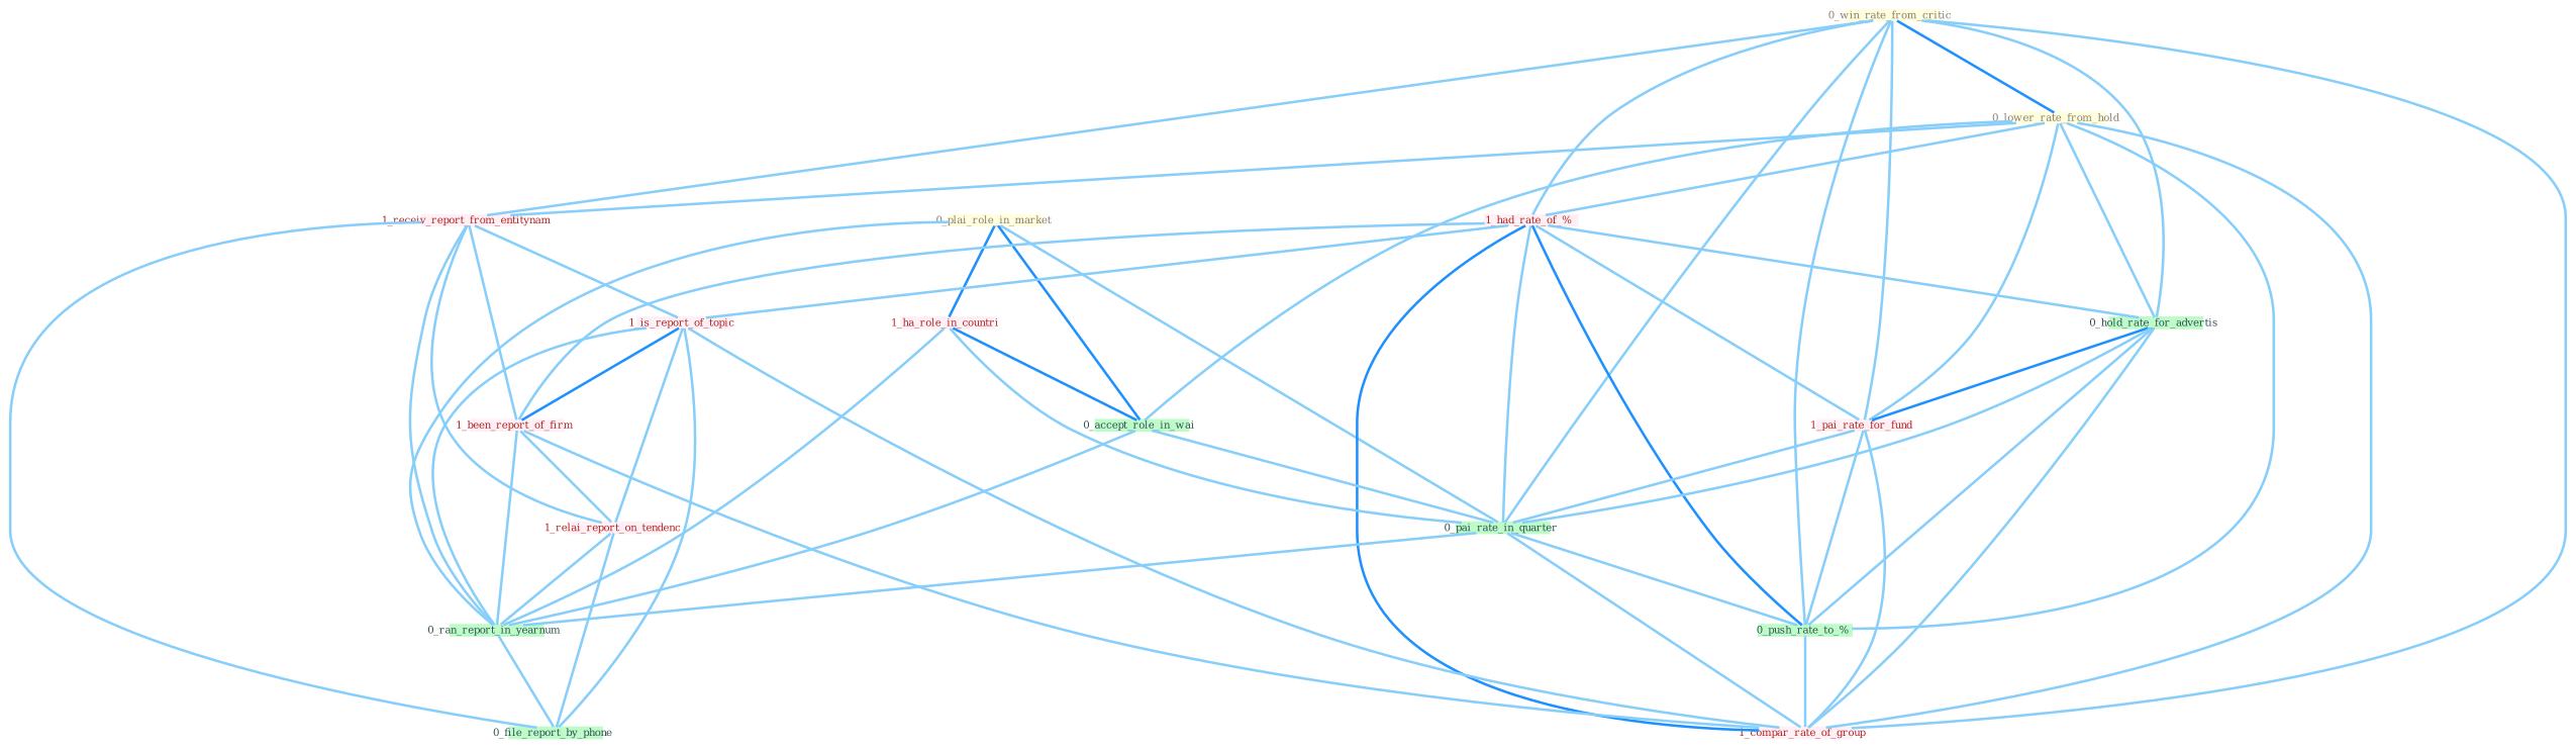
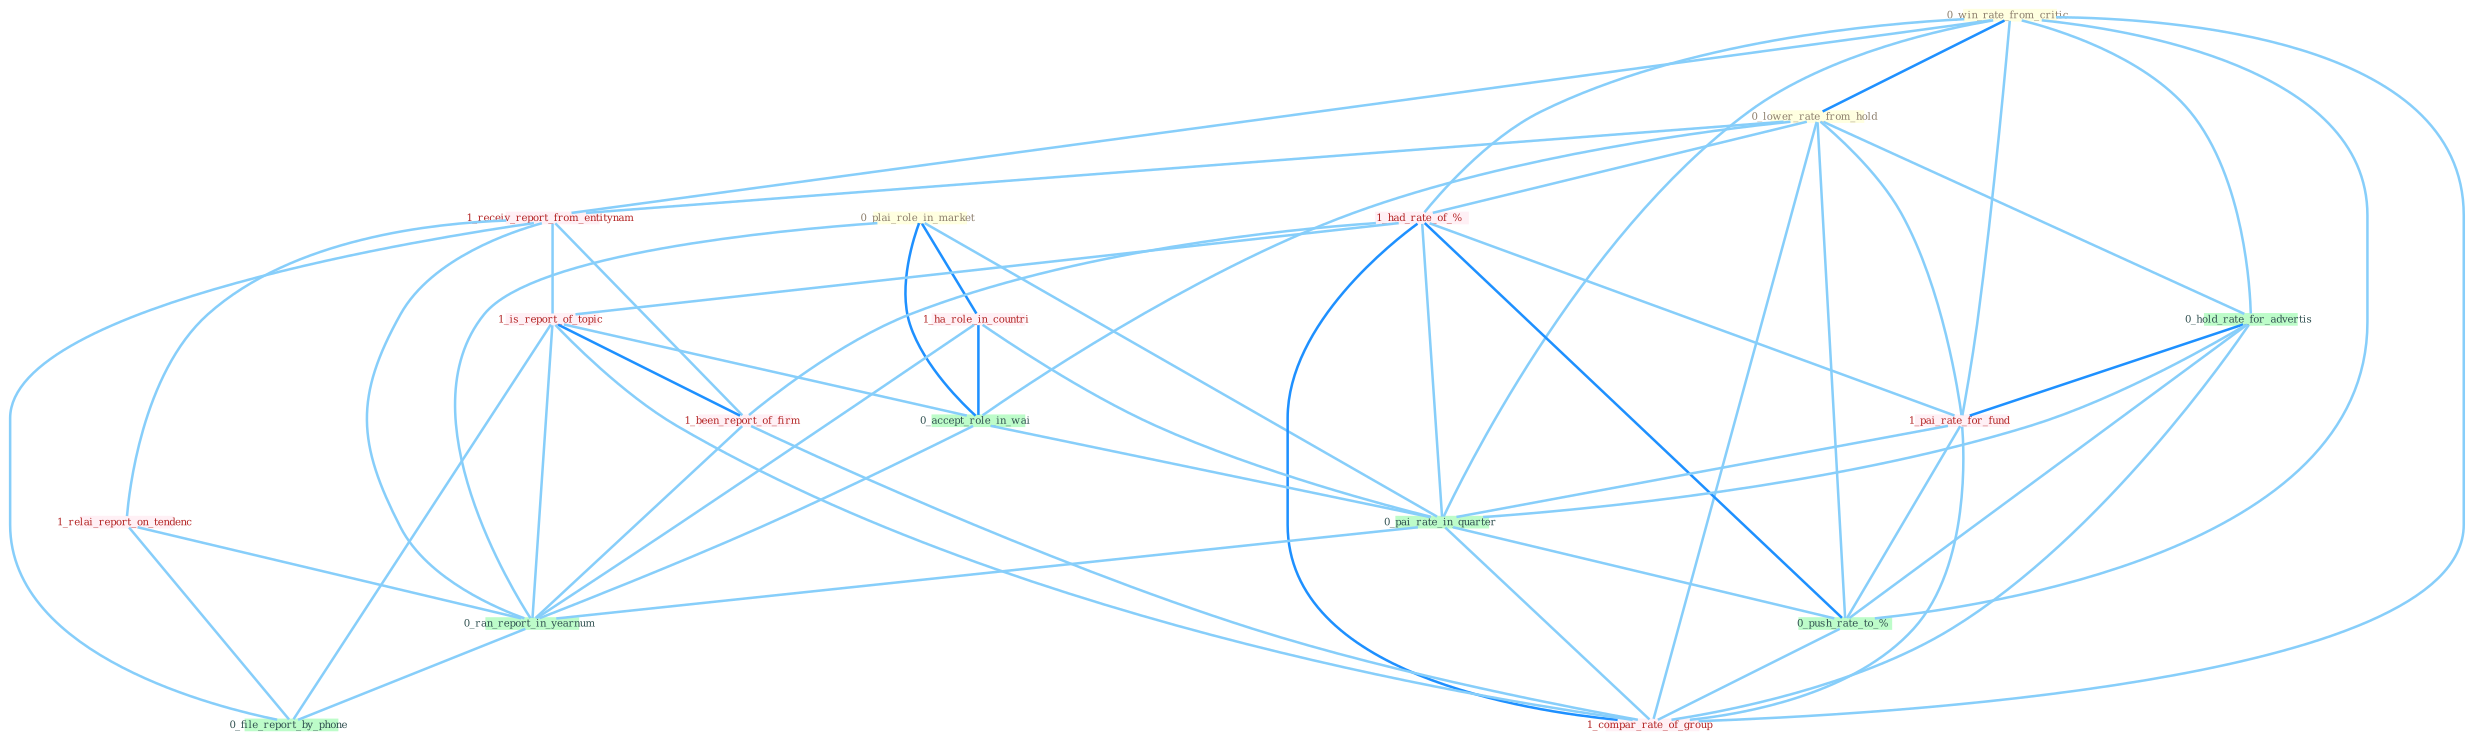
  graph {
    node [color="#fff0f5" fixedsize=true fontcolor="#b22222" fontsize=4 shape=polygon style=filled]
    edge [color="#87cefa" w=1]
    "0_win_rate_from_critic " [color="#ffffe0" fontcolor="#8b7d6b" height=.06 width=.5]
    "0_plai_role_in_market " [color="#ffffe0" fontcolor="#8b7d6b" height=.06 width=.5]
    "0_lower_rate_from_hold " [color="#ffffe0" fontcolor="#8b7d6b" height=.06 width=.5]
    "1_had_rate_of_% " [height=.06 width=.5]
    "1_ha_role_in_countri " [height=.06 width=.5]
    "1_receiv_report_from_entitynam " [height=.06 width=.5]
    "1_is_report_of_topic " [height=.06 width=.5]
    "1_been_report_of_firm " [height=.06 width=.5]
    "1_pai_rate_for_fund " [height=.06 width=.5]
    "1_relai_report_on_tendenc " [height=.06 width=.5]
    "1_compar_rate_of_group " [height=.06 width=.5]
    "0_hold_rate_for_advertis " [color="#BDFCC9" fontcolor="#2f4f4f" height=.06 width=.5]
    "0_pai_rate_in_quarter " [color="#BDFCC9" fontcolor="#2f4f4f" height=.06 width=.5]
    "0_push_rate_to_% " [color="#BDFCC9" fontcolor="#2f4f4f" height=.06 width=.5]
    "0_accept_role_in_wai " [color="#BDFCC9" fontcolor="#2f4f4f" height=.06 width=.5]
    "0_ran_report_in_yearnum " [color="#BDFCC9" fontcolor="#2f4f4f" height=.06 width=.5]
    "0_file_report_by_phone " [color="#BDFCC9" fontcolor="#2f4f4f" height=.06 width=.5]
    subgraph sub_1 {
      "0_win_rate_from_critic "
      "0_plai_role_in_market "
      "0_lower_rate_from_hold "
    }
    subgraph sub_2 {
      "1_had_rate_of_% "
      "1_ha_role_in_countri "
      "1_receiv_report_from_entitynam "
      "1_is_report_of_topic "
      "1_been_report_of_firm "
      "1_pai_rate_for_fund "
      "1_relai_report_on_tendenc "
      "1_compar_rate_of_group "
    }
    "0_win_rate_from_critic " -- "0_lower_rate_from_hold " [color="#1e90ff" w=2]
    "0_win_rate_from_critic " -- "1_had_rate_of_% "
    "0_win_rate_from_critic " -- "1_receiv_report_from_entitynam "
    "0_win_rate_from_critic " -- "1_pai_rate_for_fund "
    "0_win_rate_from_critic " -- "1_compar_rate_of_group "
    "0_win_rate_from_critic " -- "0_hold_rate_for_advertis "
    "0_win_rate_from_critic " -- "0_pai_rate_in_quarter "
    "0_win_rate_from_critic " -- "0_push_rate_to_% "
    "0_plai_role_in_market " -- "1_ha_role_in_countri " [color="#1e90ff" w=2]
    "0_plai_role_in_market " -- "0_pai_rate_in_quarter "
    "0_plai_role_in_market " -- "0_accept_role_in_wai " [color="#1e90ff" w=2]
    "0_plai_role_in_market " -- "0_ran_report_in_yearnum "
    "0_lower_rate_from_hold " -- "1_had_rate_of_% "
    "0_lower_rate_from_hold " -- "1_receiv_report_from_entitynam "
    "0_lower_rate_from_hold " -- "1_pai_rate_for_fund "
    "0_lower_rate_from_hold " -- "1_compar_rate_of_group "
    "0_lower_rate_from_hold " -- "0_hold_rate_for_advertis "
    "0_lower_rate_from_hold " -- "0_push_rate_to_% "
    "0_lower_rate_from_hold " -- "0_accept_role_in_wai "
    "1_had_rate_of_% " -- "1_is_report_of_topic "
    "1_had_rate_of_% " -- "1_been_report_of_firm "
    "1_had_rate_of_% " -- "1_pai_rate_for_fund "
    "1_had_rate_of_% " -- "1_compar_rate_of_group " [color="#1e90ff" w=2]
-   "1_had_rate_of_% " -- "0_hold_rate_for_advertis "
    "1_had_rate_of_% " -- "0_pai_rate_in_quarter "
    "1_had_rate_of_% " -- "0_push_rate_to_% " [color="#1e90ff" w=2]
    "1_ha_role_in_countri " -- "0_pai_rate_in_quarter "
    "1_ha_role_in_countri " -- "0_accept_role_in_wai " [color="#1e90ff" w=2]
    "1_ha_role_in_countri " -- "0_ran_report_in_yearnum "
    "1_receiv_report_from_entitynam " -- "1_is_report_of_topic "
    "1_receiv_report_from_entitynam " -- "1_been_report_of_firm "
    "1_receiv_report_from_entitynam " -- "1_relai_report_on_tendenc "
    "1_receiv_report_from_entitynam " -- "0_ran_report_in_yearnum "
    "1_receiv_report_from_entitynam " -- "0_file_report_by_phone "
    "1_is_report_of_topic " -- "1_been_report_of_firm " [color="#1e90ff" w=2]
-   "1_is_report_of_topic " -- "1_relai_report_on_tendenc "
+   "1_is_report_of_topic " -- "0_accept_role_in_wai "
    "1_is_report_of_topic " -- "1_compar_rate_of_group "
    "1_is_report_of_topic " -- "0_ran_report_in_yearnum "
    "1_is_report_of_topic " -- "0_file_report_by_phone "
-   "1_been_report_of_firm " -- "1_relai_report_on_tendenc "
    "1_been_report_of_firm " -- "1_compar_rate_of_group "
    "1_been_report_of_firm " -- "0_ran_report_in_yearnum "
    "1_pai_rate_for_fund " -- "1_compar_rate_of_group "
    "1_pai_rate_for_fund " -- "0_pai_rate_in_quarter " [w=2]
    "1_pai_rate_for_fund " -- "0_push_rate_to_% "
    "1_relai_report_on_tendenc " -- "0_ran_report_in_yearnum "
    "1_relai_report_on_tendenc " -- "0_file_report_by_phone "
    "0_hold_rate_for_advertis " -- "1_pai_rate_for_fund " [color="#1e90ff" w=2]
    "0_hold_rate_for_advertis " -- "1_compar_rate_of_group "
    "0_hold_rate_for_advertis " -- "0_pai_rate_in_quarter "
    "0_hold_rate_for_advertis " -- "0_push_rate_to_% "
    "0_pai_rate_in_quarter " -- "1_compar_rate_of_group "
    "0_pai_rate_in_quarter " -- "0_push_rate_to_% "
    "0_pai_rate_in_quarter " -- "0_ran_report_in_yearnum "
    "0_push_rate_to_% " -- "1_compar_rate_of_group "
    "0_accept_role_in_wai " -- "0_pai_rate_in_quarter "
    "0_accept_role_in_wai " -- "0_ran_report_in_yearnum "
    "0_ran_report_in_yearnum " -- "0_file_report_by_phone "
  }
